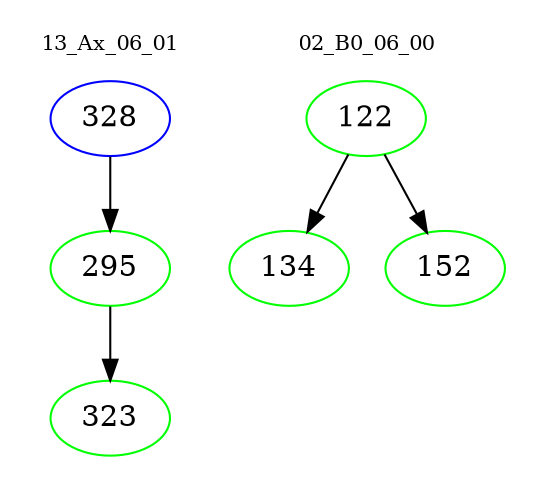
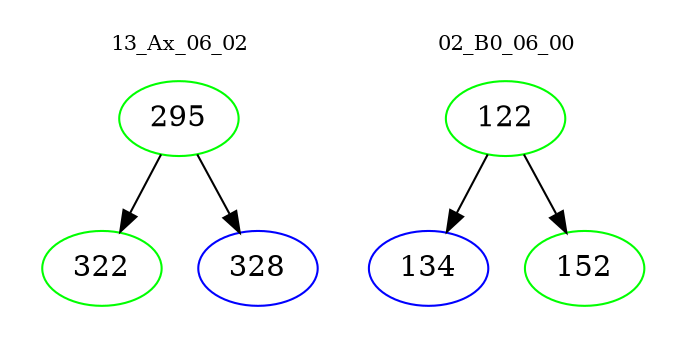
  digraph {
    node [color=green]
    edge [color=black]
    n1 [label=295]
-   n2 [label=323]
+   n2 [label=322]
    n3 [color=blue label=328]
    n4 [label=122]
-   n5 [label=134]
+   n5 [color=blue label=134]
    n6 [label=152]
    subgraph cluster_1 {
      color=white
      fontsize=10
-     label="13_Ax_06_01"
+     label="13_Ax_06_02"
      n1
      n2
      n3
    }
    subgraph cluster_2 {
      color=white
      fontsize=10
      label="02_B0_06_00"
      n4
      n5
      n6
    }
    n1 -> n2
-   n3 -> n1
+   n1 -> n3
    n4 -> n5
    n4 -> n6
  }
